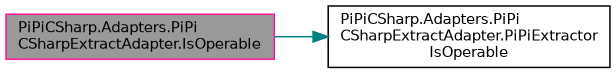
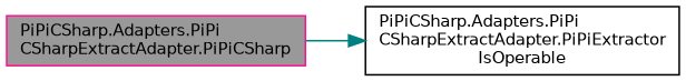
  digraph {
    rankdir=LR
    node [fontname=Helvetica fontsize=10 shape=box style=filled]
-   n1 [color=deeppink fillcolor=grey60 fontcolor=black height=0.2 label="PiPiCSharp.Adapters.PiPi\lCSharpExtractAdapter.IsOperable" width=0.4]
+   n1 [color=deeppink fillcolor=grey60 fontcolor=black height=0.2 label="PiPiCSharp.Adapters.PiPi\lCSharpExtractAdapter.PiPiCSharp" width=0.4]
    n2 [color=black fillcolor=white height=0.2 label="PiPiCSharp.Adapters.PiPi\lCSharpExtractAdapter.PiPiExtractor\lIsOperable" width=0.4]
    n1 -> n2 [color=teal fontname=Helvetica fontsize=10 labelfontname=Helvetica labelfontsize=10 style=solid]
  }
